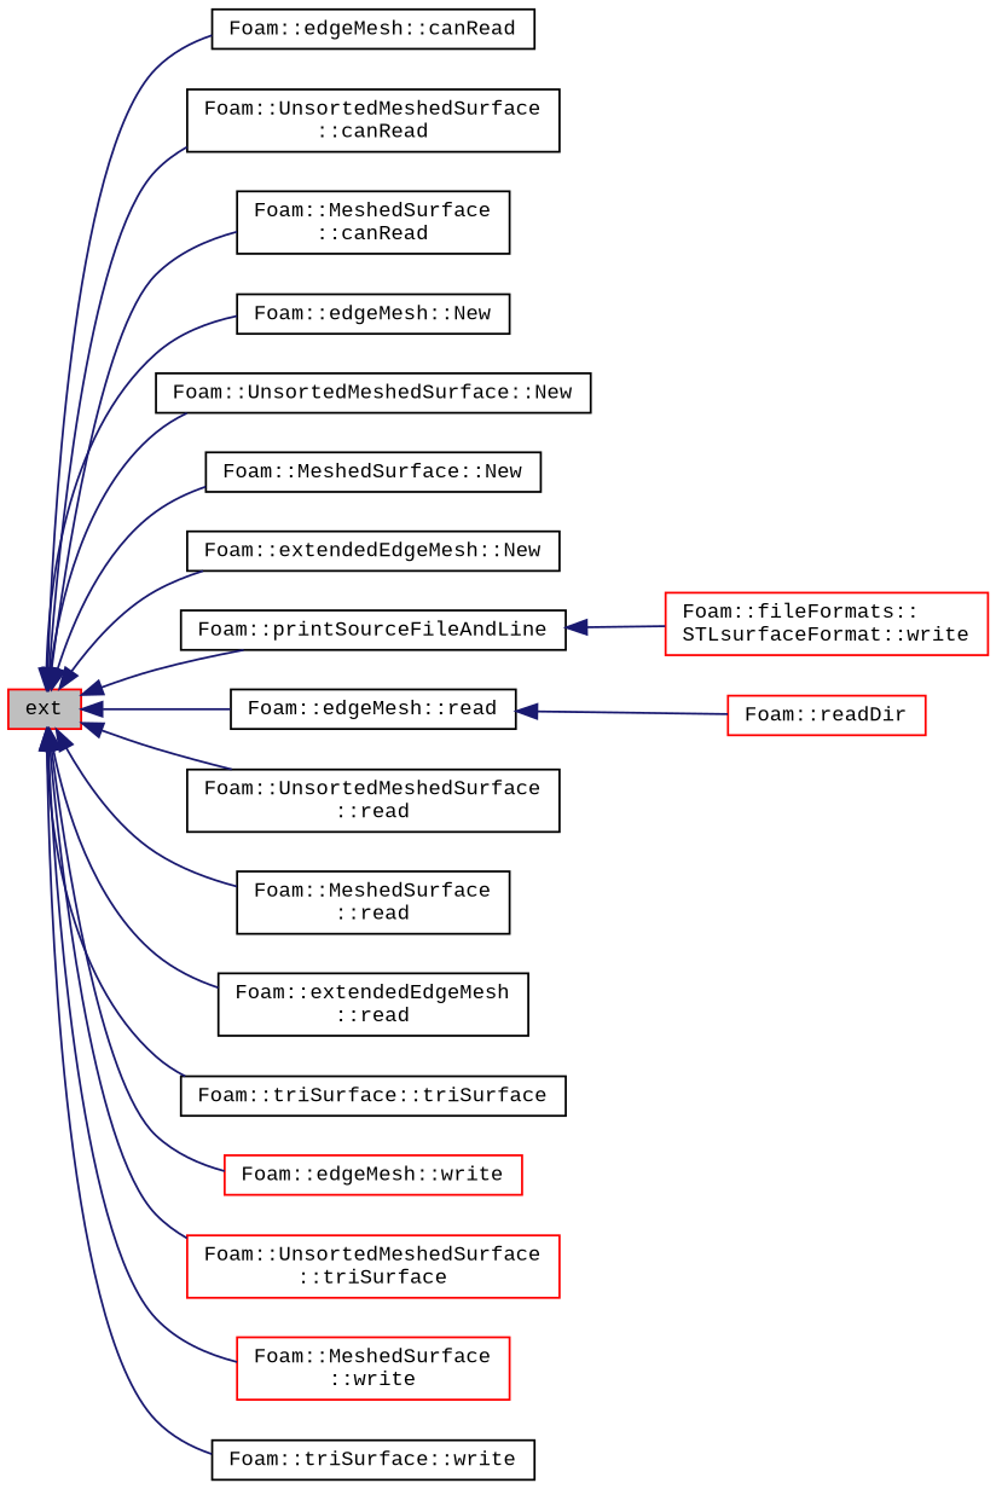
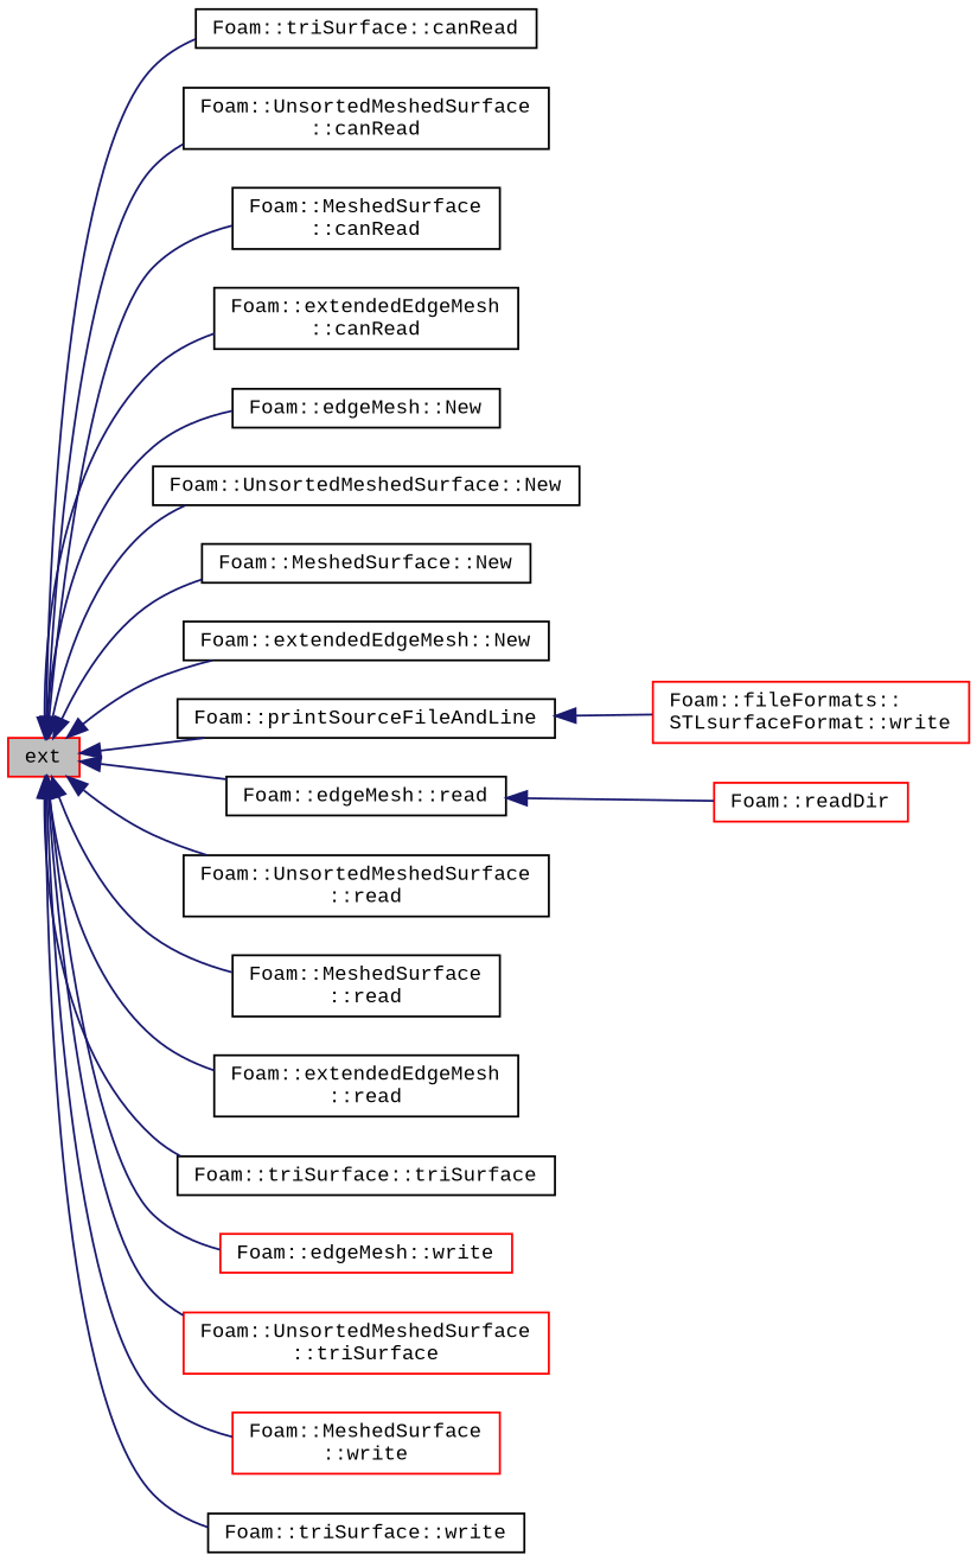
  digraph {
    fontname="Liberation Mono"
    rankdir=LR
    node [color=black fontname="Liberation Mono" fontsize=10 shape=record]
    edge [color=midnightblue dir=back fontname="Liberation Mono" fontsize=10 labelfontname=Helvetica labelfontsize=10 style=solid]
    n1 [color=red fillcolor=grey75 fontcolor=black height=0.2 label=ext style=filled width=0.4]
-   n2 [height=0.2 label="Foam::edgeMesh::canRead" width=0.4]
+   n2 [height=0.2 label="Foam::triSurface::canRead" width=0.4]
    n3 [height=0.2 label="Foam::UnsortedMeshedSurface\l::canRead" width=0.4]
    n4 [height=0.2 label="Foam::MeshedSurface\l::canRead" width=0.4]
+   n5 [height=0.2 label="Foam::extendedEdgeMesh\l::canRead" width=0.4]
    n6 [height=0.2 label="Foam::edgeMesh::New" width=0.4]
    n7 [height=0.2 label="Foam::UnsortedMeshedSurface::New" width=0.4]
    n8 [height=0.2 label="Foam::MeshedSurface::New" width=0.4]
    n9 [height=0.2 label="Foam::extendedEdgeMesh::New" width=0.4]
    n10 [height=0.2 label="Foam::printSourceFileAndLine" width=0.4]
    n11 [height=0.2 label="Foam::edgeMesh::read" width=0.4]
    n12 [height=0.2 label="Foam::UnsortedMeshedSurface\l::read" width=0.4]
    n13 [height=0.2 label="Foam::MeshedSurface\l::read" width=0.4]
    n14 [height=0.2 label="Foam::extendedEdgeMesh\l::read" width=0.4]
    n15 [height=0.2 label="Foam::triSurface::triSurface" width=0.4]
    n16 [color=red height=0.2 label="Foam::edgeMesh::write" width=0.4]
    n17 [color=red height=0.2 label="Foam::UnsortedMeshedSurface\l::triSurface" width=0.4]
    n18 [color=red height=0.2 label="Foam::MeshedSurface\l::write" width=0.4]
    n19 [height=0.2 label="Foam::triSurface::write" width=0.4]
    n20 [color=red height=0.2 label="Foam::fileFormats::\lSTLsurfaceFormat::write" width=0.4]
    n21 [color=red height=0.2 label="Foam::readDir" width=0.4]
    n1 -> n2
    n1 -> n3
    n1 -> n4
+   n1 -> n5
    n1 -> n6
    n1 -> n7
    n1 -> n8
    n1 -> n9
    n1 -> n10
    n1 -> n11
    n1 -> n12
    n1 -> n13
    n1 -> n14
    n1 -> n15
    n1 -> n16
    n1 -> n17
    n1 -> n18
    n1 -> n19
    n10 -> n20
    n11 -> n21
  }
